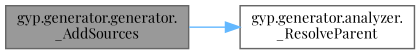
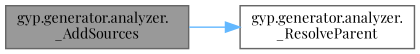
  digraph {
    rankdir=LR
    fontname="Playfair Display"
    node [fontname="Playfair Display" fontsize=10 shape=box style=filled]
-   n1 [color=gray40 fillcolor=grey60 fontcolor=black height=0.2 label="gyp.generator.generator.\l_AddSources" width=0.4]
+   n1 [color=gray40 fillcolor=grey60 fontcolor=black height=0.2 label="gyp.generator.analyzer.\l_AddSources" width=0.4]
    n2 [color=grey40 fillcolor=white height=0.2 label="gyp.generator.analyzer.\l_ResolveParent" width=0.4]
    n1 -> n2 [color=steelblue1 fontname="Playfair Display" fontsize=10 labelfontname=Helvetica labelfontsize=10 style=solid]
  }
